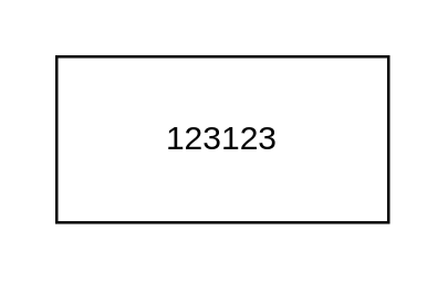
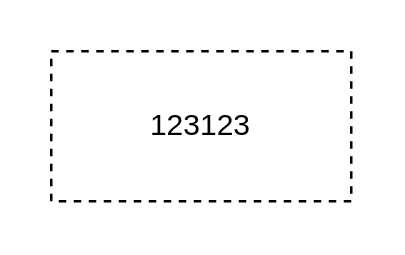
  <mxCell id="0" />
  <mxCell id="1" parent="0" />
- <mxCell id="2" value="123123" style="rounded=0;whiteSpace=wrap;html=1;" parent="1" vertex="1"><mxGeometry x="20" y="20" width="120" height="60" as="geometry" /></mxCell>
+ <mxCell id="2" value="123123" style="rounded=0;whiteSpace=wrap;html=1;dashed=1;" parent="1" vertex="1"><mxGeometry x="20" y="20" width="120" height="60" as="geometry" /></mxCell>
